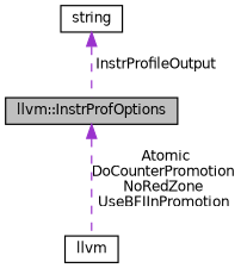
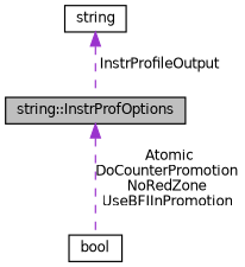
  digraph {
    node [color=black fontname=Helvetica fontsize=10 shape=box]
    edge [color=darkorchid3 dir=back fontname=Helvetica fontsize=10 labelfontname=Helvetica labelfontsize=10 style=dashed]
-   n1 [fillcolor=grey75 fontcolor=black height=0.2 label="llvm::InstrProfOptions" style=filled width=0.4]
-   n2 [height=0.2 label=llvm width=0.4]
+   n1 [fillcolor=grey75 fontcolor=black height=0.2 label="string::InstrProfOptions" style=filled width=0.4]
+   n2 [height=0.2 label=bool width=0.4]
    n3 [height=0.2 label=string width=0.4]
    n1 -> n2 [label=" Atomic\nDoCounterPromotion\nNoRedZone\nUseBFIInPromotion"]
    n3 -> n1 [label=" InstrProfileOutput"]
  }
